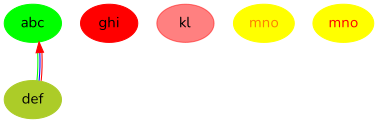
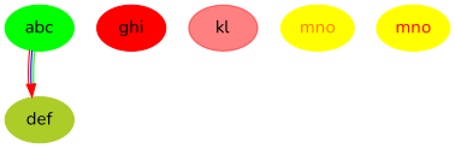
  digraph {
    fontname=Nunito
    node [color=yellow style=filled fontname=Nunito]
    abc [color=green]
    def [color="0.2,0.8,0.8"]
    ghi [color="#FF0000"]
    kl [color="#FF00007F"]
    mno [fontcolor="#FF00007F"]
    n6 [fontcolor="#FF0000" label=mno]
-   def -> abc [color="red:blue:#00FF00" fontname=Nunito]
+   abc -> def [color="red:blue:#00FF00" fontname=Nunito]
  }
